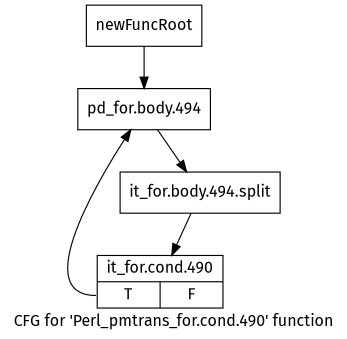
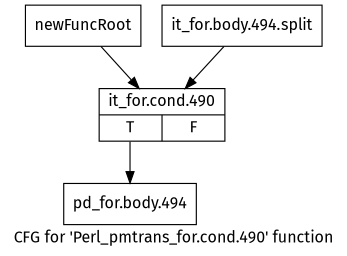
  digraph {
    fontname="Fira Sans"
    label="CFG for 'Perl_pmtrans_for.cond.490' function"
    node [fontname="Fira Sans" shape=record]
    edge [fontname="Fira Sans"]
    n1 [label="{newFuncRoot}"]
    n2 [label="{it_for.cond.490|{<s0>T|<s1>F}}"]
    n3 [label="{pd_for.body.494}"]
    n4 [label="{it_for.body.494.split}"]
-   n1 -> n3
+   n1 -> n2
    n2 -> n3 [tailport=s0]
-   n3 -> n4
    n4 -> n2
  }
